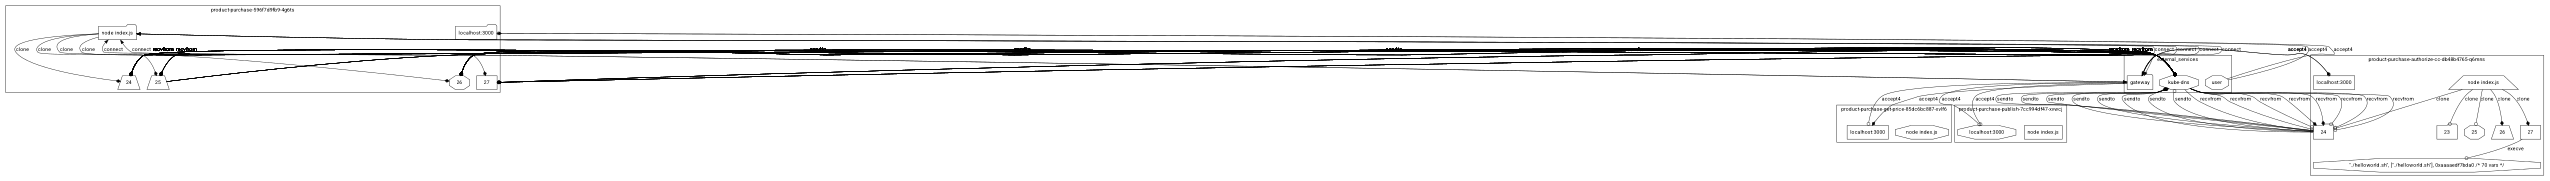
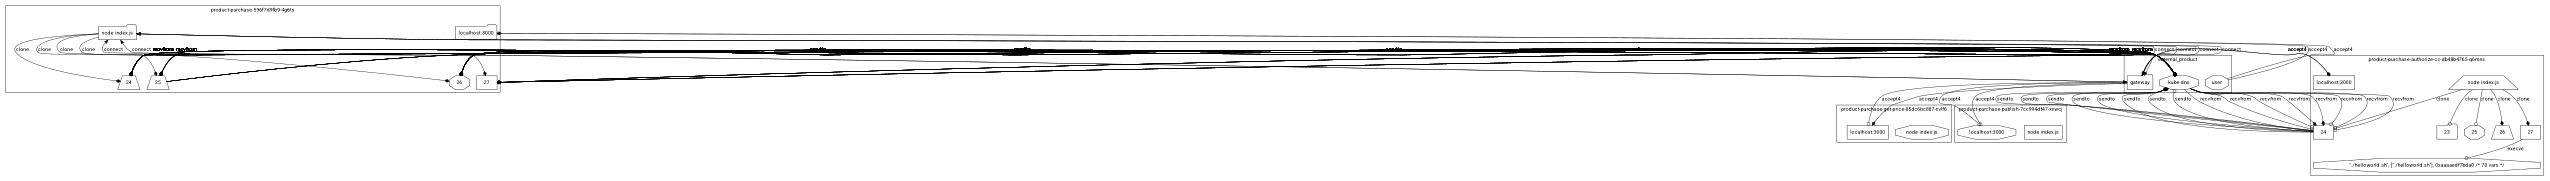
  digraph {
    fontname=Roboto
    node [fontname=Roboto shape=octagon]
    edge [arrowhead=diamond fontname=Roboto]
    n1 [label="node index.js" shape=folder]
    n2 [label=24 shape=trapezium]
    n3 [label=25 shape=trapezium]
    n4 [label=26]
    n5 [label=27 shape=box]
    n6 [label="localhost:3000" shape=folder]
    n7 [label="node index.js"]
    n8 [label="localhost:3000" shape=box]
    n9 [label="node index.js" shape=box]
    n10 [label="localhost:3000"]
    n11 [label="node index.js" shape=trapezium]
    n12 [label=23 shape=folder]
    n13 [label=24 shape=folder]
    n14 [label=25]
    n15 [label=26 shape=trapezium]
    n16 [label=27 shape=box]
    n17 [label="localhost:3000" shape=box]
    n18 [label="\"./helloworld.sh\", [\"./helloworld.sh\"], 0xaaaaedf7bda0 /* 70 vars */"]
    n19 [label=gateway shape=folder]
    n20 [label="kube-dns"]
    user
    subgraph cluster_1 {
      label=" product-purchase-596f7d9fb9-4g6ts "
      n1
      n2
      n3
      n4
      n5
      n6
    }
    subgraph cluster_2 {
      label=" product-purchase-get-price-85dc6bc887-xvlf6 "
      n7
      n8
    }
    subgraph cluster_3 {
      label=" product-purchase-publish-7cc994df47-xvwcj "
      n9
      n10
    }
    subgraph cluster_4 {
      label=" product-purchase-authorize-cc-db48b4765-q6mns "
      n11
      n12
      n13
      n14
      n15
      n16
      n17
      n18
    }
    subgraph cluster_5 {
-     label=external_services
+     label=external_product
      n19
      n20
      user
    }
    n1 -> n2 [label=clone]
    n1 -> n3 [label=clone]
    n1 -> n4 [label=clone]
    n1 -> n5 [label=clone]
    n1 -> n19 [dir=both label=connect arrowhead=""]
    n1 -> n19 [dir=both label=connect arrowhead=""]
    n1 -> n19 [dir=both label=connect arrowhead=""]
    n1 -> n19 [dir=both label=connect arrowhead=""]
    n1 -> n19 [dir=both label=connect arrowhead=""]
    n1 -> n19 [dir=both label=connect arrowhead=""]
    n2 -> n20 [arrowhead=odot label=sendto]
    n2 -> n20 [arrowhead=odot label=sendto]
    n2 -> n20 [label=sendto]
    n2 -> n20 [label=sendto]
    n2 -> n20 [label=sendto]
    n2 -> n20 [arrowhead=odot label=sendto]
    n2 -> n20 [label=sendto]
    n2 -> n20 [arrowhead=odot label=sendto]
    n2 -> n20 [arrowhead=odot label=sendto]
    n2 -> n20 [label=sendto]
    n2 -> n20 [label=sendto]
    n2 -> n20 [label=sendto]
    n2 -> n20 [arrowhead=odot label=sendto]
    n2 -> n20 [arrowhead=odot label=sendto]
    n2 -> n20 [label=sendto]
    n2 -> n20 [label=sendto]
    n3 -> n20 [arrowhead=odot label=sendto]
    n3 -> n20 [arrowhead=odot label=sendto]
    n3 -> n20 [label=sendto]
    n3 -> n20 [arrowhead=odot label=sendto]
    n3 -> n20 [label=sendto]
    n3 -> n20 [arrowhead=odot label=sendto]
    n3 -> n20 [arrowhead=odot label=sendto]
    n3 -> n20 [arrowhead=odot label=sendto]
    n4 -> n20 [arrowhead=odot label=sendto]
    n4 -> n20 [arrowhead=odot label=sendto]
    n4 -> n20 [label=sendto]
    n4 -> n20 [label=sendto]
    n4 -> n20 [arrowhead=odot label=sendto]
    n4 -> n20 [arrowhead=odot label=sendto]
    n4 -> n20 [label=sendto]
    n4 -> n20 [label=sendto]
    n4 -> n20 [label=sendto]
    n4 -> n20 [label=sendto]
    n4 -> n20 [arrowhead=odot label=sendto]
    n4 -> n20 [arrowhead=odot label=sendto]
    n4 -> n20 [label=sendto]
    n4 -> n20 [label=sendto]
    n4 -> n20 [label=sendto]
    n4 -> n20 [label=sendto]
    n5 -> n20 [label=sendto]
    n5 -> n20 [arrowhead=odot label=sendto]
    n5 -> n20 [arrowhead=odot label=sendto]
    n5 -> n20 [label=sendto]
    n5 -> n20 [label=sendto]
    n5 -> n20 [arrowhead=odot label=sendto]
    n5 -> n20 [arrowhead=odot label=sendto]
    n5 -> n20 [label=sendto]
    n11 -> n12 [arrowhead=odot label=clone]
    n11 -> n13 [arrowhead=odot label=clone]
    n11 -> n14 [arrowhead=odot label=clone]
    n11 -> n15 [label=clone]
    n11 -> n16 [label=clone]
    n13 -> n20 [label=sendto]
    n13 -> n20 [label=sendto]
    n13 -> n20 [label=sendto]
    n13 -> n20 [arrowhead=odot label=sendto]
    n13 -> n20 [label=sendto]
    n13 -> n20 [label=sendto]
    n13 -> n20 [label=sendto]
    n13 -> n20 [arrowhead=odot label=sendto]
    n16 -> n18 [arrowhead=odot label=execve]
    n19 -> n8 [arrowhead=odot label=accept4]
    n19 -> n8 [label=accept4]
    n19 -> n10 [arrowhead=odot label=accept4]
    n19 -> n10 [arrowhead=odot label=accept4]
    n19 -> n17 [arrowhead=odot label=accept4]
    n19 -> n17 [label=accept4]
    n20 -> n2 [label=recvfrom]
    n20 -> n2 [label=recvfrom]
    n20 -> n2 [label=recvfrom]
    n20 -> n2 [arrowhead=odot label=recvfrom]
    n20 -> n2 [arrowhead=odot label=recvfrom]
    n20 -> n2 [label=recvfrom]
    n20 -> n2 [label=recvfrom]
    n20 -> n2 [arrowhead=odot label=recvfrom]
    n20 -> n2 [arrowhead=odot label=recvfrom]
    n20 -> n2 [arrowhead=odot label=recvfrom]
    n20 -> n2 [label=recvfrom]
    n20 -> n2 [label=recvfrom]
    n20 -> n2 [arrowhead=odot label=recvfrom]
    n20 -> n2 [arrowhead=odot label=recvfrom]
    n20 -> n2 [label=recvfrom]
    n20 -> n2 [arrowhead=odot label=recvfrom]
    n20 -> n3 [arrowhead=odot label=recvfrom]
    n20 -> n3 [arrowhead=odot label=recvfrom]
    n20 -> n3 [arrowhead=odot label=recvfrom]
    n20 -> n3 [label=recvfrom]
    n20 -> n3 [label=recvfrom]
    n20 -> n3 [arrowhead=odot label=recvfrom]
    n20 -> n3 [label=recvfrom]
    n20 -> n3 [label=recvfrom]
    n20 -> n4 [label=recvfrom]
    n20 -> n4 [label=recvfrom]
    n20 -> n4 [label=recvfrom]
    n20 -> n4 [arrowhead=odot label=recvfrom]
    n20 -> n4 [arrowhead=odot label=recvfrom]
    n20 -> n4 [label=recvfrom]
    n20 -> n4 [arrowhead=odot label=recvfrom]
    n20 -> n4 [label=recvfrom]
    n20 -> n4 [label=recvfrom]
    n20 -> n4 [arrowhead=odot label=recvfrom]
    n20 -> n4 [arrowhead=odot label=recvfrom]
    n20 -> n4 [arrowhead=odot label=recvfrom]
    n20 -> n4 [arrowhead=odot label=recvfrom]
    n20 -> n4 [arrowhead=odot label=recvfrom]
    n20 -> n4 [label=recvfrom]
    n20 -> n4 [label=recvfrom]
    n20 -> n5 [arrowhead=odot label=recvfrom]
    n20 -> n5 [label=recvfrom]
    n20 -> n5 [label=recvfrom]
    n20 -> n5 [arrowhead=odot label=recvfrom]
    n20 -> n5 [arrowhead=odot label=recvfrom]
    n20 -> n5 [label=recvfrom]
    n20 -> n5 [arrowhead=odot label=recvfrom]
    n20 -> n5 [label=recvfrom]
    n20 -> n13 [arrowhead=odot label=recvfrom]
    n20 -> n13 [arrowhead=odot label=recvfrom]
    n20 -> n13 [arrowhead=odot label=recvfrom]
    n20 -> n13 [label=recvfrom]
    n20 -> n13 [label=recvfrom]
    n20 -> n13 [arrowhead=odot label=recvfrom]
    n20 -> n13 [arrowhead=odot label=recvfrom]
    n20 -> n13 [arrowhead=odot label=recvfrom]
    user -> n6 [label=accept4]
    user -> n6 [arrowhead=odot label=accept4]
  }
